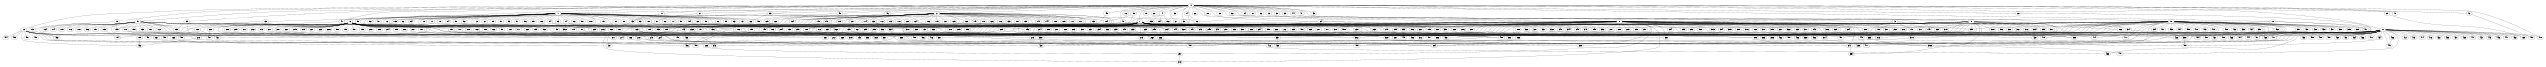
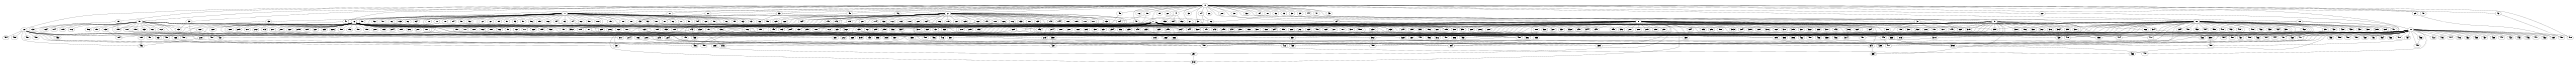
  graph {
    0
    1
    2
    3
    4
    5
    6
    7
    8
    9
    10
    11
    12
    13
    14
    15
    16
    17
    18
    19
    20
    21
    22
    23
    24
    25
    26
    27
    28
    29
    30
    31
    32
    33
    34
    35
    36
    37
    38
    39
    40
    41
    42
    43
    44
    45
    46
    47
    48
    49
    478
    50
    51
    52
    53
    54
    55
    56
    57
    58
    59
    60
    61
    62
    63
    64
    65
    66
    67
    68
    69
    70
    71
    72
    73
    74
    75
    76
    77
    78
    79
    80
    81
    82
    83
    84
    85
    86
    87
    88
    89
    90
    91
    92
    93
    94
    95
    96
    97
    98
    99
    100
    101
    102
    103
    128
    130
    131
    132
    133
    134
    129
    136
    137
    138
    139
    140
    141
    142
    143
    144
    145
    146
    147
    148
    135
    104
    105
    106
    107
    108
    109
    110
    111
    112
    113
    114
    115
    116
    117
    118
    119
    120
    121
    122
    123
    124
    125
    126
    127
    429
    395
    351
    149
    150
    151
    379
    450
    152
    154
    155
    153
    156
    157
    158
    159
    160
    161
    162
    163
    164
    165
    166
    167
    168
    169
    170
    171
    172
    173
    174
    175
    176
    177
-   178
    449
    486
    179
    180
    181
    182
    183
    185
    186
    187
    188
    189
    190
    191
    192
    193
    194
    195
    196
    197
    198
    199
    200
    201
    202
    203
    204
    205
    206
    207
    208
    209
    210
    211
    212
    213
    214
    215
    216
    217
    218
    219
    220
    221
    222
    223
    224
    225
    226
    227
    256
    n237 [label=558]
    259
    260
    261
    262
    257
    264
    265
    266
    267
    268
    269
    270
    271
    272
    273
    274
    275
    276
    277
    278
    279
    280
    281
    282
    283
    284
    285
    286
    263
    228
    229
    230
    231
    232
    233
    234
    235
    236
    237
    238
    239
    240
    241
    242
    243
    244
    245
    246
    247
    248
    249
    250
    251
    252
    253
    254
    255
    375
    287
    288
    289
    290
    291
    292
    293
    294
    295
    296
    297
    298
    299
    300
    301
    302
    303
    304
    305
    306
    307
    308
    309
    310
    311
    312
    313
    314
    315
    316
    317
    318
    319
    320
    321
    322
    323
    324
    325
    326
    327
    328
    329
    330
    331
    332
    333
    334
    335
    336
    337
    338
    339
    340
    341
    342
    343
    344
    345
    346
-   347
    348
    349
    350
    352
    353
    354
    355
    356
    357
    358
    359
    360
    361
    362
    363
    364
    365
    366
    367
    368
    369
    370
    371
    372
    373
    374
    376
    377
    378
    380
    381
    384
    386
    387
    388
    389
    390
    385
    393
    394
    396
    397
    398
    399
    400
    401
    402
    403
    404
    405
    406
    407
    408
    409
    410
    411
    412
    413
    414
    415
    416
    417
    418
    419
    420
    421
    422
    423
    424
    425
    426
    391
    428
    430
    431
    427
    382
    383
    432
    433
    434
    435
    436
    437
    438
    n442 [label=739]
    440
    441
    442
    443
    444
    445
    446
    447
    448
    451
    452
    453
    454
    455
    456
    457
    458
    459
    460
    461
    462
    463
    464
    465
    466
    467
    468
    469
    470
    471
    472
    473
    474
    475
    476
    477
    479
    480
    481
    482
    483
    484
    485
    487
    488
    489
    490
    491
    492
    493
    494
    495
    496
    497
    498
    499
    392
    0 -- 1
    0 -- 2
    0 -- 3
    0 -- 4
    0 -- 5
    0 -- 6
    0 -- 7
    0 -- 8
    0 -- 9
    0 -- 10
    0 -- 11
    0 -- 12
    0 -- 13
    0 -- 14
    0 -- 15
    0 -- 16
    0 -- 17
    0 -- 18
    0 -- 19
    0 -- 20
    0 -- 21
    0 -- 22
    0 -- 23
    0 -- 24
    0 -- 25
    0 -- 26
    0 -- 27
    0 -- 28
    0 -- 29
    0 -- 30
    0 -- 31
    0 -- 32
    0 -- 33
    0 -- 34
    0 -- 35
    0 -- 36
    0 -- 37
    0 -- 38
    0 -- 39
    0 -- 40
    0 -- 41
    0 -- 42
    0 -- 43
    0 -- 44
    0 -- 45
    0 -- 46
    0 -- 47
    0 -- 48
    0 -- 49
    0 -- 478
    1 -- 50
    1 -- 51
    1 -- 52
    1 -- 53
    1 -- 54
    1 -- 55
    1 -- 56
    1 -- 57
    1 -- 58
    1 -- 59
    1 -- 60
    1 -- 61
    1 -- 62
    1 -- 63
    1 -- 64
    1 -- 65
    1 -- 66
    1 -- 67
    1 -- 68
    1 -- 69
    1 -- 70
    1 -- 71
    1 -- 72
    1 -- 73
    1 -- 74
    1 -- 75
    1 -- 76
    1 -- 77
    1 -- 78
    1 -- 79
    1 -- 80
    1 -- 81
    1 -- 82
    1 -- 83
    1 -- 84
    1 -- 85
    1 -- 86
    1 -- 87
    1 -- 88
    1 -- 89
    1 -- 90
    1 -- 91
    1 -- 92
    1 -- 93
    1 -- 94
    1 -- 95
    1 -- 96
    1 -- 97
    1 -- 98
    1 -- 99
    1 -- 100
    1 -- 101
    1 -- 102
    1 -- 103
    2 -- 128
    2 -- 130
    2 -- 131
    2 -- 132
    2 -- 133
    2 -- 134
    2 -- 129
    2 -- 136
    2 -- 137
    2 -- 138
    2 -- 139
    2 -- 140
    2 -- 141
    2 -- 142
    2 -- 143
    2 -- 144
    2 -- 145
    2 -- 146
    2 -- 147
    2 -- 148
    2 -- 135
    2 -- 104
    2 -- 105
    2 -- 106
    2 -- 107
    2 -- 108
    2 -- 109
    2 -- 110
    2 -- 111
    2 -- 112
    2 -- 113
    2 -- 114
    2 -- 115
    2 -- 116
    2 -- 117
    2 -- 118
    2 -- 119
    2 -- 120
    2 -- 121
    2 -- 122
    2 -- 123
    2 -- 124
    2 -- 125
    2 -- 126
    2 -- 127
    2 -- 429
    2 -- 395
    2 -- 351
    3 -- 149
    3 -- 150
    3 -- 151
    3 -- 379
    3 -- 450
    4 -- 152
    4 -- 154
    4 -- 155
    4 -- 153
    5 -- 156
    5 -- 157
    5 -- 158
    5 -- 159
    5 -- 160
    5 -- 161
    5 -- 162
    5 -- 163
    5 -- 164
    5 -- 165
    5 -- 166
    5 -- 167
    5 -- 168
    5 -- 169
    5 -- 170
    5 -- 171
    5 -- 172
    5 -- 173
    5 -- 174
    5 -- 175
    5 -- 176
    5 -- 177
-   5 -- 178
    5 -- 449
    5 -- 486
    6 -- 59
    6 -- 179
    6 -- 180
    6 -- 181
    6 -- 182
    6 -- 183
    6 -- 185
    6 -- 186
    6 -- 187
    6 -- 188
    6 -- 189
    6 -- 190
    6 -- 191
    6 -- 192
    6 -- 193
    6 -- 194
    6 -- 195
    6 -- 196
    6 -- 197
    6 -- 198
    6 -- 199
    6 -- 200
    6 -- 201
    6 -- 202
    6 -- 203
    6 -- 204
    6 -- 205
    6 -- 206
    6 -- 207
    6 -- 208
    6 -- 209
    6 -- 210
    6 -- 211
    6 -- 212
    6 -- 213
    6 -- 214
    6 -- 215
    6 -- 216
    6 -- 217
    6 -- 218
    6 -- 219
    6 -- 220
    6 -- 221
    6 -- 222
    6 -- 223
    6 -- 224
    6 -- 225
    6 -- 226
    6 -- 227
    7 -- 79
    7 -- 256
    7 -- n237
    7 -- 259
    7 -- 260
    7 -- 261
    7 -- 262
    7 -- 257
    7 -- 264
    7 -- 265
    7 -- 266
    7 -- 267
    7 -- 268
    7 -- 269
    7 -- 270
    7 -- 271
    7 -- 272
    7 -- 273
    7 -- 274
    7 -- 275
    7 -- 276
    7 -- 277
    7 -- 278
    7 -- 279
    7 -- 280
    7 -- 281
    7 -- 282
    7 -- 283
    7 -- 284
    7 -- 285
    7 -- 286
    7 -- 263
    7 -- 228
    7 -- 229
    7 -- 230
    7 -- 231
    7 -- 232
    7 -- 233
    7 -- 234
    7 -- 235
    7 -- 236
    7 -- 237
    7 -- 238
    7 -- 239
    7 -- 240
    7 -- 241
    7 -- 242
    7 -- 243
    7 -- 244
    7 -- 245
    7 -- 246
    7 -- 247
    7 -- 248
    7 -- 249
    7 -- 250
    7 -- 251
    7 -- 252
    7 -- 253
    7 -- 254
    7 -- 255
    7 -- 375
    8 -- 351
    8 -- 171
    8 -- 286
    8 -- 228
    8 -- 287
    8 -- 288
    8 -- 289
    8 -- 290
    8 -- 291
    8 -- 292
    8 -- 293
    8 -- 294
    8 -- 295
    8 -- 296
    8 -- 297
    8 -- 298
    8 -- 299
    8 -- 300
    8 -- 301
    8 -- 302
    8 -- 303
    8 -- 304
    8 -- 305
    8 -- 306
    8 -- 307
    8 -- 308
    8 -- 309
    8 -- 310
    8 -- 311
    8 -- 312
    8 -- 313
    8 -- 314
    8 -- 315
    8 -- 316
    8 -- 317
    8 -- 318
    8 -- 319
    8 -- 320
    8 -- 321
    8 -- 322
    8 -- 323
    8 -- 324
    8 -- 325
    8 -- 326
    8 -- 327
    8 -- 328
    8 -- 329
    8 -- 330
    8 -- 331
    8 -- 332
    8 -- 333
    8 -- 334
    8 -- 335
    8 -- 336
    8 -- 337
    8 -- 338
    8 -- 339
    8 -- 340
    8 -- 341
    8 -- 342
    8 -- 343
    8 -- 344
    8 -- 345
    8 -- 346
-   8 -- 347
    8 -- 348
    8 -- 349
    8 -- 350
    8 -- 352
    8 -- 353
    9 -- 379
    9 -- 375
    9 -- 354
    9 -- 355
    9 -- 356
    9 -- 357
    9 -- 358
    9 -- 359
    9 -- 360
    9 -- 361
    9 -- 362
    9 -- 363
    9 -- 364
    9 -- 365
    9 -- 366
    9 -- 367
    9 -- 368
    9 -- 369
    9 -- 370
    9 -- 371
    9 -- 372
    9 -- 373
    9 -- 374
    9 -- 376
    9 -- 377
    9 -- 378
    9 -- 380
    9 -- 381
    10 -- 131
    10 -- 429
    10 -- 395
    10 -- 188
    10 -- 276
    10 -- 384
    10 -- 386
    10 -- 387
    10 -- 388
    10 -- 389
    10 -- 390
    10 -- 385
    10 -- 393
    10 -- 394
    10 -- 396
    10 -- 397
    10 -- 398
    10 -- 399
    10 -- 400
    10 -- 401
    10 -- 402
    10 -- 403
    10 -- 404
    10 -- 405
    10 -- 406
    10 -- 407
    10 -- 408
    10 -- 409
    10 -- 410
    10 -- 411
    10 -- 412
    10 -- 413
    10 -- 414
    10 -- 415
    10 -- 416
    10 -- 417
    10 -- 418
    10 -- 419
    10 -- 420
    10 -- 421
    10 -- 422
    10 -- 423
    10 -- 424
    10 -- 425
    10 -- 426
    10 -- 391
    10 -- 428
    10 -- 430
    10 -- 431
    10 -- 427
    10 -- 382
    10 -- 383
    11 -- 478
    11 -- 450
    11 -- 449
    11 -- 486
    11 -- 432
    11 -- 433
    11 -- 434
    11 -- 435
    11 -- 436
    11 -- 437
    11 -- 438
    11 -- n442
    11 -- 440
    11 -- 441
    11 -- 442
    11 -- 443
    11 -- 444
    11 -- 445
    11 -- 446
    11 -- 447
    11 -- 448
    11 -- 451
    11 -- 452
    11 -- 453
    11 -- 454
    11 -- 455
    11 -- 456
    11 -- 457
    11 -- 458
    11 -- 459
    11 -- 460
    11 -- 461
    11 -- 462
    11 -- 463
    11 -- 464
    11 -- 465
    11 -- 466
    11 -- 467
    11 -- 468
    11 -- 469
    11 -- 470
    11 -- 471
    11 -- 472
    11 -- 473
    11 -- 474
    11 -- 475
    11 -- 476
    11 -- 477
    11 -- 479
    11 -- 480
    11 -- 481
    11 -- 482
    11 -- 483
    11 -- 484
    11 -- 485
    12 -- 65
    12 -- 487
    12 -- 488
    12 -- 489
    12 -- 490
    12 -- 491
    12 -- 492
    12 -- 493
    12 -- 494
    12 -- 495
    12 -- 496
    12 -- 497
    12 -- 498
    12 -- 499
    13 -- 365
    14 -- 56
    14 -- 264
    15 -- 159
    15 -- 421
    17 -- 142
    18 -- 359
    18 -- 411
    18 -- 471
    21 -- 351
    21 -- 182
    21 -- 263
    22 -- 481
    24 -- 62
    24 -- 185
    24 -- 463
    25 -- n442
    27 -- 87
    29 -- 104
    29 -- 246
    31 -- 56
    33 -- 47
    33 -- 66
    33 -- 426
    35 -- 165
    35 -- 420
    37 -- 183
    37 -- 365
    40 -- 189
    40 -- 368
    42 -- 457
    44 -- 395
    45 -- 99
    46 -- 145
    47 -- 278
    49 -- 193
    50 -- 491
    54 -- 136
    54 -- 246
    55 -- 259
    58 -- 195
    59 -- 268
    60 -- 382
    62 -- 302
    63 -- 363
    65 -- 137
    67 -- 192
    68 -- 350
    68 -- 400
    69 -- 160
    73 -- 359
    74 -- 131
    74 -- 369
    74 -- 392
    75 -- 179
    76 -- 90
    76 -- 232
    77 -- 189
    77 -- 284
    78 -- 222
    79 -- 214
    79 -- 313
    80 -- 450
    81 -- 330
    81 -- 475
    82 -- 419
    83 -- 362
    85 -- 177
    86 -- 299
    87 -- 342
    87 -- 456
    88 -- 225
    91 -- 155
    92 -- 475
    93 -- 462
    94 -- 123
    94 -- 372
    95 -- 295
    97 -- 162
    101 -- 105
    101 -- 168
    101 -- 264
    102 -- 469
    128 -- 138
    128 -- 451
    130 -- 445
    131 -- 329
    132 -- 183
    132 -- 307
    132 -- 334
    132 -- 381
    133 -- 399
    134 -- 189
    129 -- 162
    136 -- 243
    138 -- 186
    138 -- 396
    139 -- 380
    140 -- 496
    142 -- 202
    142 -- 216
    143 -- 465
    143 -- 490
    146 -- 496
    147 -- 270
    135 -- 262
    135 -- 357
    104 -- 384
    106 -- 138
    107 -- 393
    110 -- 218
    110 -- 279
    110 -- 253
    114 -- 237
    114 -- 336
    115 -- 313
    116 -- 310
    116 -- 348
    117 -- 477
    119 -- 188
    121 -- 145
    122 -- 161
    122 -- 187
    122 -- 224
    123 -- 148
    123 -- 272
    123 -- 353
    124 -- 159
    124 -- 482
    125 -- 268
    126 -- 328
    127 -- 188
    150 -- 373
    151 -- 370
    154 -- 380
    155 -- 383
    153 -- 185
    153 -- 488
    158 -- 409
    160 -- 166
    160 -- 278
    160 -- 421
    163 -- 406
    166 -- 285
    167 -- 416
    168 -- 224
    168 -- 483
    169 -- 194
    170 -- 358
    170 -- 371
    172 -- 387
    173 -- 493
    177 -- 357
    179 -- 275
    180 -- 454
    181 -- 218
    182 -- 450
    182 -- 373
    186 -- 346
    191 -- 315
    191 -- 407
    199 -- 492
    201 -- 465
    210 -- 386
    217 -- 248
    218 -- 485
    220 -- 487
    224 -- 412
    225 -- 375
    227 -- 251
    256 -- 467
    n237 -- 262
    262 -- 339
    257 -- 398
    267 -- 479
    274 -- 350
    278 -- 492
    285 -- 297
    263 -- 483
    229 -- 268
    229 -- 361
    232 -- 346
    233 -- 262
    233 -- 275
    235 -- 273
    237 -- 251
    238 -- 302
    244 -- 312
    247 -- 414
    249 -- 266
    375 -- 425
    292 -- 417
    294 -- 330
    297 -- 342
    300 -- 333
    301 -- 395
    302 -- 485
    306 -- 314
    307 -- 337
    308 -- 335
    311 -- 484
    317 -- 338
    320 -- 487
    324 -- 375
    329 -- 341
    333 -- 384
    334 -- 469
    335 -- 398
    337 -- 469
    341 -- 354
    343 -- 482
    350 -- 420
    355 -- 419
    358 -- 384
    361 -- 475
    363 -- 408
    364 -- 429
    366 -- 390
    370 -- 499
    374 -- 444
    390 -- 489
    393 -- 449
    393 -- 480
    397 -- 454
    397 -- 481
    398 -- 448
    402 -- 426
    412 -- 433
    427 -- 468
    434 -- 489
    436 -- 440
    445 -- 477
    465 -- 496
  }
